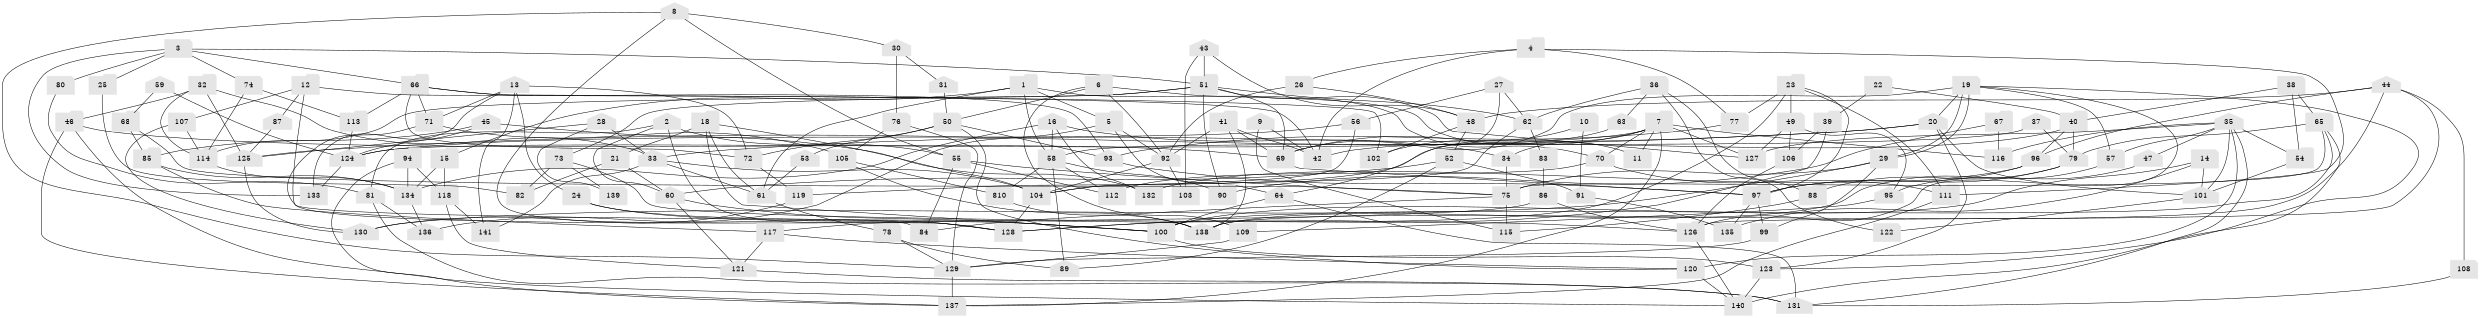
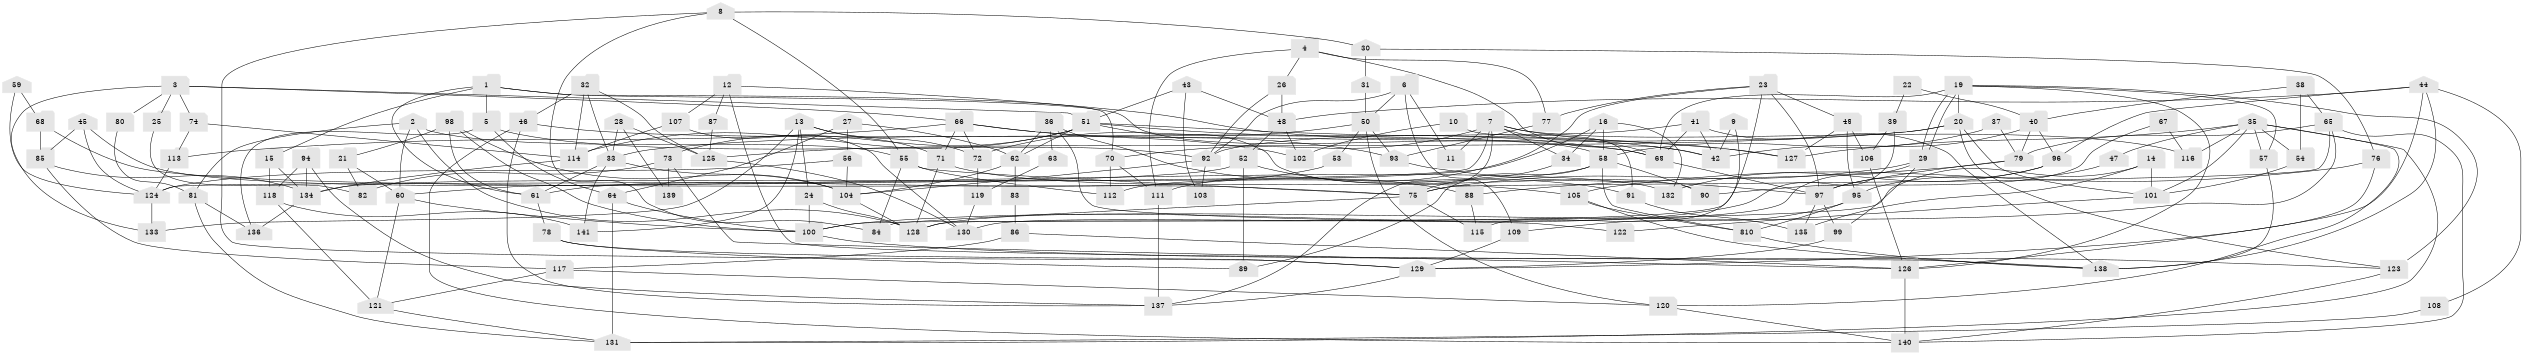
  graph {
    node [color=gray90 shape=folder style=filled]
    1
    5
    15
    58 [shape=note]
    61 [shape=house]
    70 [shape=house]
    64 [shape=house]
    92 [shape=house]
    136 [shape=house]
    118
    134 [shape=note]
    90
    89 [shape=house]
    112 [shape=note]
    n15 [label=810 shape=note]
    78 [shape=note]
    111
    2 [shape=house]
    55 [shape=note]
    60 [shape=house]
    81 [shape=house]
    128 [shape=note]
    84 [shape=note]
    75
    100
    121 [shape=house]
    131 [shape=house]
    3 [shape=note]
    25
    51
    66
    74 [shape=note]
    80 [shape=note]
    133
    82
    69
    127 [shape=note]
    62 [shape=house]
    114
    73
    102 [shape=note]
    71
    72 [shape=note]
    93 [shape=house]
    113
    26 [shape=note]
    4
    42
    77 [shape=note]
    48 [shape=note]
    137 [shape=note]
    104
    103 [shape=note]
    6
    11 [shape=note]
    50 [shape=note]
    109
    120 [shape=note]
    53 [shape=house]
    129 [shape=house]
    7
    34 [shape=house]
    116
    124 [shape=house]
    97
    8 [shape=house]
    30 [shape=house]
    31 [shape=house]
    76 [shape=note]
    9 [shape=house]
    115
    10 [shape=note]
    91 [shape=house]
    23
    49 [shape=note]
    135 [shape=note]
    12
    87 [shape=house]
    107 [shape=note]
    138 [shape=house]
    125 [shape=house]
    130 [shape=house]
    13 [shape=house]
    24 [shape=note]
    141
    105 [shape=note]
    119 [shape=note]
    14 [shape=note]
    101 [shape=house]
    123 [shape=note]
    122 [shape=note]
    16 [shape=house]
    132
    126
    140
-   18
+   18 [label=98]
    21
    19 [shape=note]
    20 [shape=house]
    29
    57 [shape=note]
    33 [shape=house]
    99 [shape=note]
    22 [shape=note]
    39
    40
    106
    79 [shape=house]
    96 [shape=house]
    95 [shape=house]
    52
    27 [shape=house]
    56 [shape=house]
    83
    28 [shape=house]
    139 [shape=note]
    32
    46
    35 [shape=house]
    47 [shape=house]
    54
    36 [shape=note]
    63 [shape=house]
    88
    37 [shape=house]
    38 [shape=note]
    65 [shape=note]
    41
    43 [shape=house]
    44 [shape=house]
    108 [shape=note]
    45 [shape=house]
    85
    117 [shape=note]
    59 [shape=house]
    68
    86 [shape=note]
    67
    94
    1 -- 5
    1 -- 15
    1 -- 58
    1 -- 61
    1 -- 70
    5 -- 64
    5 -- 92
    5 -- 136
    15 -- 118
    15 -- 134
    58 -- 90
    58 -- 89
    58 -- 112
    58 -- n15
    61 -- 78
    70 -- 112
    70 -- 111
    64 -- 100
    64 -- 131
    92 -- 104
    92 -- 103
    118 -- 121
    118 -- 141
    134 -- 136
    n15 -- 138
    78 -- 89
    78 -- 129
    111 -- 137
    2 -- 55
    2 -- 60
    2 -- 81
    2 -- 128
    55 -- 112
    55 -- 84
    55 -- 75
    60 -- 100
    60 -- 121
    81 -- 136
    81 -- 131
    75 -- 84
    75 -- 115
    100 -- 123
    121 -- 131
    3 -- 25
    3 -- 51
    3 -- 66
    3 -- 74
    3 -- 80
    3 -- 133
    25 -- 82
    51 -- 90
    51 -- 69
    51 -- 127
    51 -- 62
    51 -- 114
    51 -- 73
    66 -- 102
    66 -- 71
    66 -- 72
    66 -- 93
    66 -- 113
    74 -- 114
    74 -- 113
    80 -- 81
    69 -- 97
    62 -- 104
    62 -- 83
    114 -- 134
    73 -- 82
    73 -- 126
    73 -- 139
    71 -- 128
    71 -- 105
    72 -- 119
    93 -- 97
    113 -- 124
    26 -- 92
    26 -- 48
    4 -- 111
    4 -- 26
    4 -- 42
    4 -- 77
    77 -- 93
    48 -- 102
    48 -- 52
    104 -- 128
    6 -- 92
    6 -- 11
    6 -- 50
    6 -- 109
    50 -- 72
    50 -- 93
    50 -- 120
    50 -- 53
    109 -- 129
    120 -- 140
    53 -- 61
    129 -- 137
    7 -- 70
    7 -- 69
    7 -- 127
    7 -- 137
    7 -- 11
    7 -- 34
    7 -- 116
    7 -- 124
    34 -- 75
    124 -- 133
    97 -- 135
    97 -- 99
    8 -- 55
    8 -- 84
    8 -- 129
    8 -- 30
    30 -- 31
    30 -- 76
    31 -- 50
    76 -- 129
    76 -- 105
    9 -- 42
    9 -- 115
    10 -- 102
    10 -- 91
    91 -- 135
    23 -- 111
    23 -- 128
    23 -- 77
    23 -- 97
    23 -- 49
    49 -- 127
    49 -- 106
    49 -- 95
    12 -- 42
    12 -- 87
    12 -- 107
    12 -- 138
    87 -- 125
    107 -- 114
    107 -- 130
    125 -- 130
    13 -- 133
    13 -- 71
    13 -- 72
    13 -- 24
    13 -- 141
    24 -- 128
    24 -- 100
    105 -- n15
    105 -- 138
    119 -- 130
    14 -- 100
    14 -- 135
    14 -- 101
    101 -- 122
    123 -- 140
    16 -- 58
    16 -- 134
    16 -- 34
    16 -- 132
    126 -- 140
    18 -- 61
    18 -- 100
    18 -- 104
    18 -- 21
    21 -- 60
    21 -- 82
    19 -- 69
    19 -- 123
    19 -- 126
    19 -- 20
    19 -- 29
    19 -- 29
    19 -- 57
    20 -- 125
    20 -- 101
    20 -- 123
    20 -- 33
    29 -- 75
    29 -- 130
    29 -- 99
    57 -- 138
    33 -- 61
    33 -- 104
    33 -- 141
    99 -- 129
    22 -- 39
    22 -- 40
    39 -- 128
    39 -- 106
    40 -- 42
    40 -- 79
    40 -- 96
    106 -- 126
    79 -- 97
    79 -- 88
    96 -- 97
    96 -- 132
+   95 -- n15
    95 -- 109
    52 -- 89
    52 -- 60
    52 -- 91
    27 -- 64
    27 -- 62
    27 -- 56
    56 -- 104
    56 -- 124
    83 -- 86
    28 -- 125
    28 -- 33
    28 -- 139
    32 -- 114
    32 -- 125
    32 -- 33
    32 -- 46
    46 -- 69
    46 -- 137
    46 -- 140
    35 -- 131
    35 -- 127
    35 -- 120
    35 -- 116
    35 -- 101
    35 -- 57
    35 -- 47
    35 -- 54
    47 -- 95
    54 -- 101
    36 -- 62
    36 -- 122
    36 -- 63
    36 -- 88
    63 -- 119
    88 -- 115
    37 -- 58
    37 -- 79
    38 -- 40
    38 -- 54
    38 -- 65
    65 -- 75
    65 -- 100
    65 -- 140
    65 -- 79
    41 -- 92
    41 -- 69
    41 -- 42
    41 -- 138
    43 -- 51
    43 -- 48
    43 -- 103
    44 -- 48
    44 -- 138
    44 -- 126
    44 -- 96
    44 -- 108
    108 -- 131
    45 -- 124
    45 -- 132
    45 -- 85
    85 -- 134
    85 -- 117
    117 -- 121
    117 -- 120
    59 -- 124
    59 -- 68
    68 -- 75
    68 -- 85
    86 -- 126
    86 -- 117
    67 -- 90
    67 -- 116
    94 -- 118
    94 -- 134
    94 -- 137
  }
